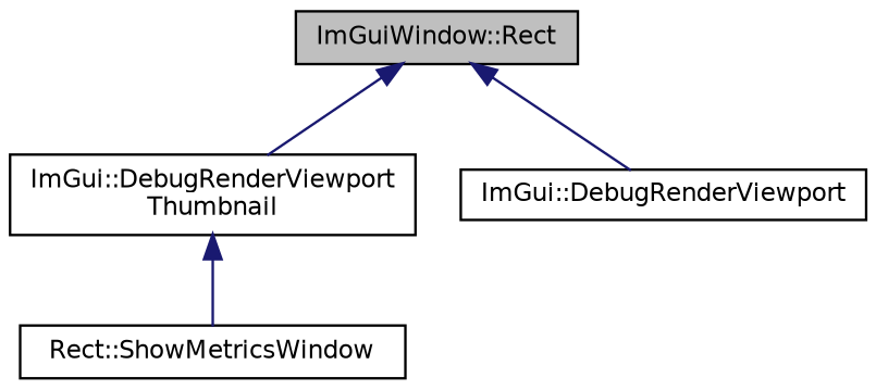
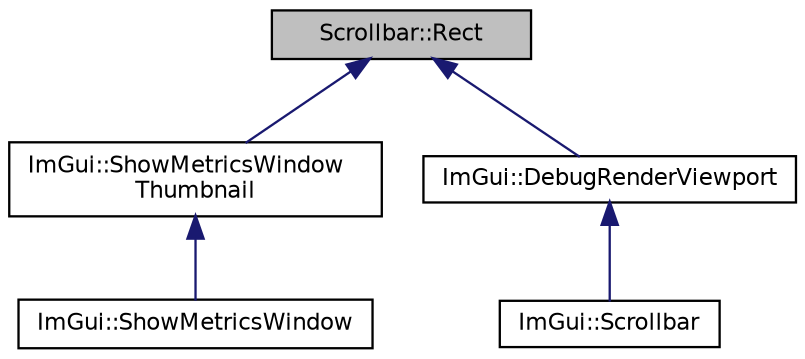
  digraph {
    rankdir=TB
    node [color=black fillcolor=white fontname=Helvetica fontsize=10 shape=record style=filled]
    edge [color=midnightblue dir=back fontname=Helvetica fontsize=10 labelfontname=Helvetica labelfontsize=10 style=solid]
-   n1 [fillcolor=grey75 fontcolor=black height=0.2 label="ImGuiWindow::Rect" width=0.4]
-   n2 [height=0.2 label="ImGui::DebugRenderViewport\lThumbnail" width=0.4]
+   n1 [fillcolor=grey75 fontcolor=black height=0.2 label="Scrollbar::Rect" width=0.4]
+   n2 [height=0.2 label="ImGui::ShowMetricsWindow\lThumbnail" width=0.4]
    n3 [height=0.2 label="ImGui::DebugRenderViewport" width=0.4]
-   n4 [height=0.2 label="Rect::ShowMetricsWindow" width=0.4]
+   n4 [height=0.2 label="ImGui::ShowMetricsWindow" width=0.4]
+   n5 [height=0.2 label="ImGui::Scrollbar" width=0.4]
    n1 -> n2
    n1 -> n3
    n2 -> n4
+   n3 -> n5
  }
